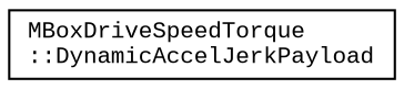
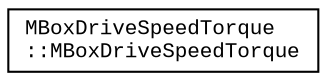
  digraph {
    rankdir=TB
    fontname="Liberation Mono"
-   n1 [color=black fillcolor=white fontname="Liberation Mono" fontsize=10 height=0.2 label="MBoxDriveSpeedTorque\l::DynamicAccelJerkPayload" shape=record style=filled width=0.4]
+   n1 [color=black fillcolor=white fontname="Liberation Mono" fontsize=10 height=0.2 label="MBoxDriveSpeedTorque\l::MBoxDriveSpeedTorque" shape=record style=filled width=0.4]
  }
